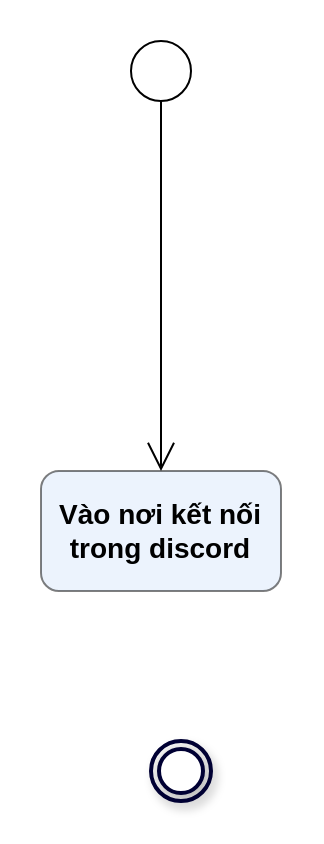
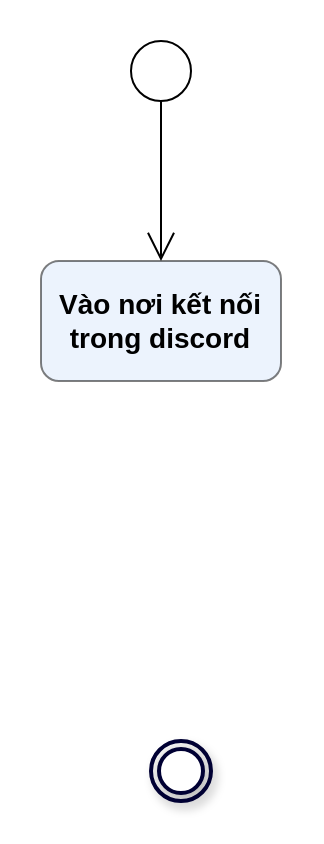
  <mxCell id="0" />
  <mxCell id="1" parent="0" />
  <mxCell id="2" value="" style="ellipse;html=1;shape=endState;fillColor=#FFFFFF;strokeColor=#000033;strokeWidth=2;shadow=1;" vertex="1" parent="1"><mxGeometry x="75" y="370" width="30" height="30" as="geometry" /></mxCell>
  <mxCell id="3" value="" style="ellipse;whiteSpace=wrap;html=1;aspect=fixed;" vertex="1" parent="1"><mxGeometry x="65" y="20" width="30" height="30" as="geometry" /></mxCell>
  <mxCell id="4" value="" style="endArrow=open;endFill=1;endSize=12;html=1;rounded=0;exitX=0.5;exitY=1;exitDx=0;exitDy=0;entryX=0.5;entryY=0;entryDx=0;entryDy=0;" edge="1" parent="1" source="3" target="5"><mxGeometry width="160" relative="1" as="geometry"><mxPoint x="-65" y="340" as="sourcePoint" /><mxPoint x="80" y="130" as="targetPoint" /></mxGeometry></mxCell>
- <mxCell id="5" value="Vào nơi kết nối trong discord" style="rounded=1;whiteSpace=wrap;html=1;fontStyle=1;fontSize=14;fillColor=#dae8fc;strokeColor=#000000;opacity=50;strokeWidth=1;perimeterSpacing=0;" vertex="1" parent="1"><mxGeometry x="20" y="235" width="120" height="60" as="geometry" /></mxCell>
+ <mxCell id="5" value="Vào nơi kết nối trong discord" style="rounded=1;whiteSpace=wrap;html=1;fontStyle=1;fontSize=14;fillColor=#dae8fc;strokeColor=#000000;opacity=50;strokeWidth=1;perimeterSpacing=0;" vertex="1" parent="1"><mxGeometry x="20" y="130" width="120" height="60" as="geometry" /></mxCell>
